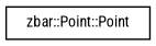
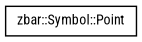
  digraph {
    rankdir=LR
    fontname="Roboto Condensed"
-   n1 [color=black fillcolor=white fontname="Roboto Condensed" fontsize=10 height=0.2 label="zbar::Point::Point" shape=record style=filled width=0.4]
+   n1 [color=black fillcolor=white fontname="Roboto Condensed" fontsize=10 height=0.2 label="zbar::Symbol::Point" shape=record style=filled width=0.4]
  }
